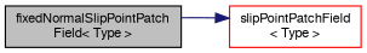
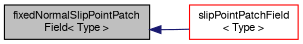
  digraph {
    rankdir=LR
    node [fontname=FreeSans fontsize=10 shape=record]
    n1 [color=black fillcolor=grey75 fontcolor=black height=0.2 label="fixedNormalSlipPointPatch\lField\< Type \>" style=filled width=0.4]
    n2 [color=red height=0.2 label="slipPointPatchField\l\< Type \>" width=0.4]
-   n2 -> n1 [color=midnightblue dir=back fontname=FreeSans fontsize=10 labelfontname=FreeSans labelfontsize=10 style=solid]
+   n1 -> n2 [color=midnightblue dir=back fontname=FreeSans fontsize=10 labelfontname=FreeSans labelfontsize=10 style=solid]
  }
